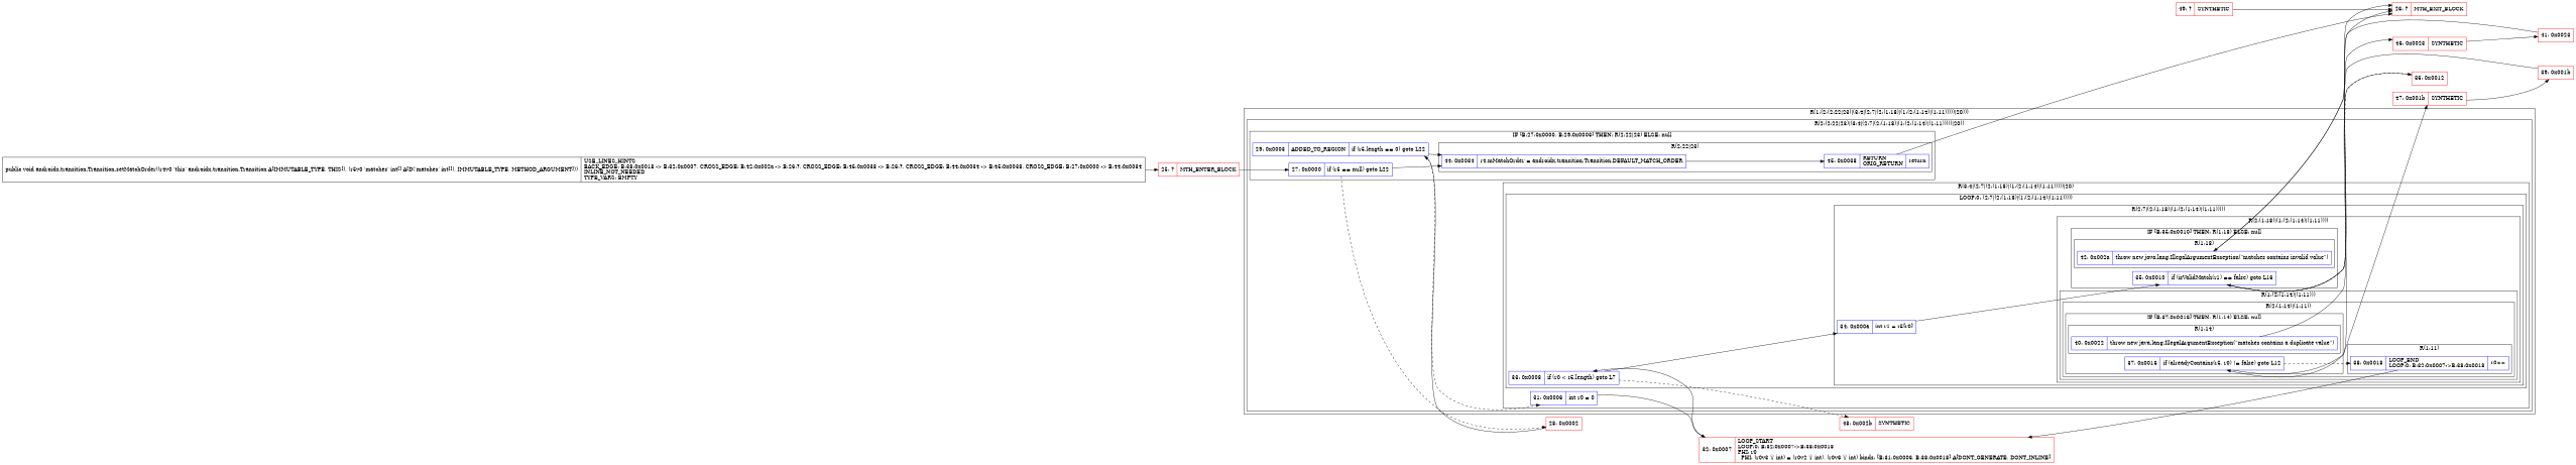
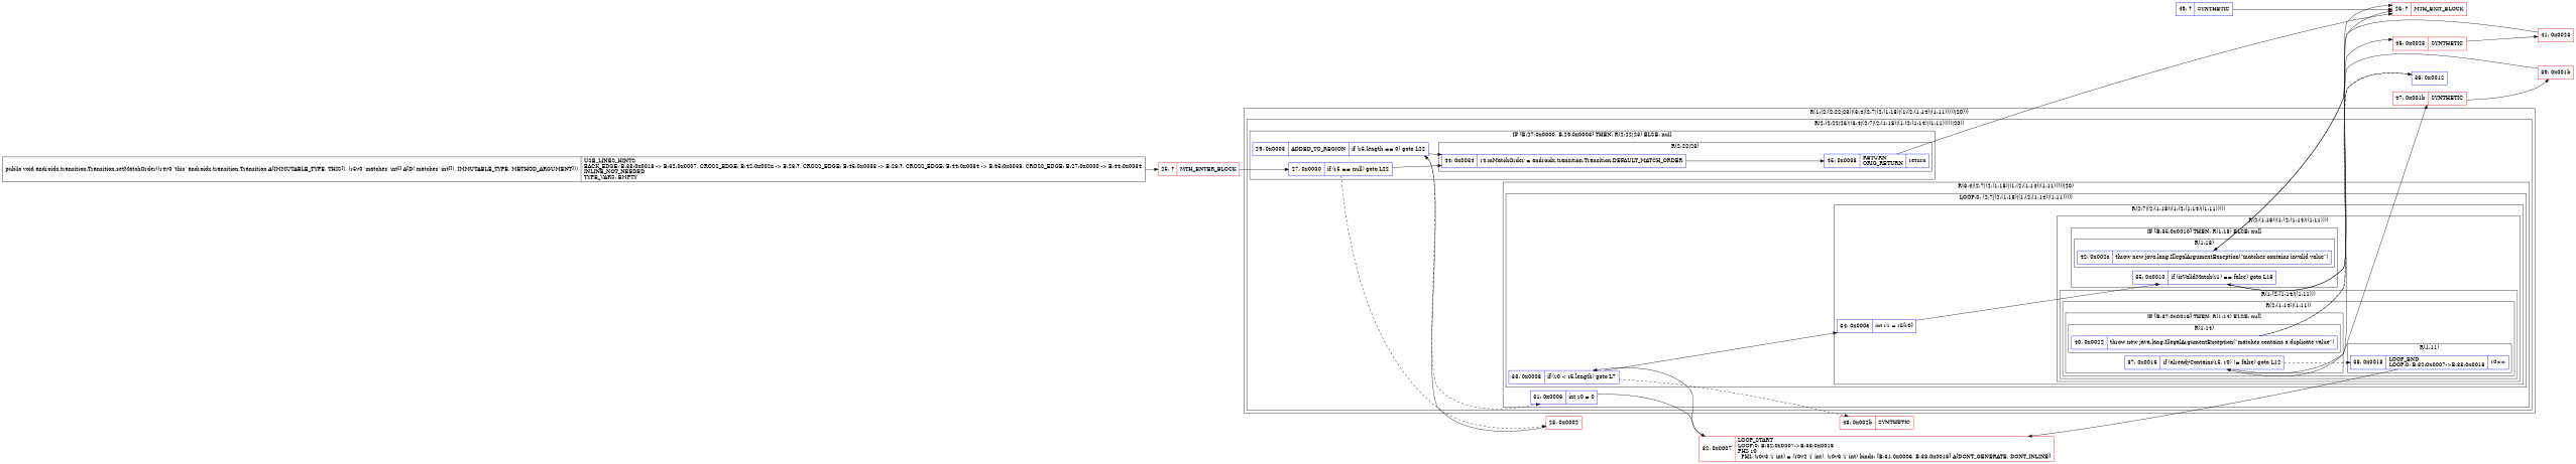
  digraph {
    rankdir=LR
    node [color=blue shape=record]
    n1 [label="{44\:\ 0x0034|r4.mMatchOrder = androidx.transition.Transition.DEFAULT_MATCH_ORDER\l}"]
    n2 [label="{45\:\ 0x0038|RETURN\lORIG_RETURN\l|return\l}"]
    n3 [label="{27\:\ 0x0000|if (r5 == null) goto L22\l}"]
    n4 [label="{29\:\ 0x0003|ADDED_TO_REGION\l|if (r5.length == 0) goto L22\l}"]
    n5 [label="{42\:\ 0x002a|throw new java.lang.IllegalArgumentException(\"matches contains invalid value\")\l}"]
    n6 [label="{35\:\ 0x0010|if (isValidMatch(r1) == false) goto L16\l}"]
    n7 [label="{40\:\ 0x0022|throw new java.lang.IllegalArgumentException(\"matches contains a duplicate value\")\l}"]
    n8 [label="{37\:\ 0x0016|if (alreadyContains(r5, r0) != false) goto L12\l}"]
    n9 [label="{38\:\ 0x0018|LOOP_END\lLOOP:0: B:32:0x0007\-\>B:38:0x0018\l|r0++\l}"]
    n10 [label="{34\:\ 0x000a|int r1 = r5[r0]\l}"]
    n11 [label="{33\:\ 0x0008|if (r0 \< r5.length) goto L7\l}"]
    n12 [label="{31\:\ 0x0006|int r0 = 0\l}"]
    n13 [color=red label="{26\:\ ?|MTH_EXIT_BLOCK\l}"]
    n14 [color=red label="{28\:\ 0x0002}"]
-   n15 [color=red label="{36\:\ 0x0012}"]
+   n15 [label="{36\:\ 0x0012}"]
    n16 [color=red label="{46\:\ 0x0023|SYNTHETIC\l}"]
    n17 [color=red label="{47\:\ 0x001b|SYNTHETIC\l}"]
    n18 [color=red label="{32\:\ 0x0007|LOOP_START\lLOOP:0: B:32:0x0007\-\>B:38:0x0018\lPHI: r0 \l  PHI: (r0v3 'i' int) = (r0v2 'i' int), (r0v6 'i' int) binds: [B:31:0x0006, B:38:0x0018] A[DONT_GENERATE, DONT_INLINE]\l}"]
    n19 [color=red label="{48\:\ 0x002b|SYNTHETIC\l}"]
    n20 [color=red label="{41\:\ 0x0023}"]
    n21 [color=red label="{39\:\ 0x001b}"]
-   n22 [color=red label="{49\:\ ?|SYNTHETIC\l}"]
+   n22 [label="{49\:\ ?|SYNTHETIC\l}"]
    n23 [color=red label="{25\:\ ?|MTH_ENTER_BLOCK\l}"]
    n24 [label="{public void androidx.transition.Transition.setMatchOrder((r4v0 'this' androidx.transition.Transition A[IMMUTABLE_TYPE, THIS]), (r5v0 'matches' int[] A[D('matches' int[]), IMMUTABLE_TYPE, METHOD_ARGUMENT]))  | USE_LINES_HINTS\lBACK_EDGE: B:38:0x0018 \-\> B:32:0x0007, CROSS_EDGE: B:42:0x002a \-\> B:26:?, CROSS_EDGE: B:45:0x0038 \-\> B:26:?, CROSS_EDGE: B:44:0x0034 \-\> B:45:0x0038, CROSS_EDGE: B:27:0x0000 \-\> B:44:0x0034\lINLINE_NOT_NEEDED\lTYPE_VARS: EMPTY\l}" color=""]
    subgraph cluster_1 {
      label="R(1:(2:(2:22|23)|(3:4|(2:7|(2:(1:18)|(1:(2:(1:14)|(1:11)))))|20)))"
      subgraph cluster_2 {
        label="R(2:(2:22|23)|(3:4|(2:7|(2:(1:18)|(1:(2:(1:14)|(1:11)))))|20))"
        subgraph cluster_3 {
          label="IF [B:27:0x0000, B:29:0x0003] THEN: R(2:22|23) ELSE: null"
          n3
          n4
          subgraph cluster_4 {
            label="R(2:22|23)"
            n1
            n2
          }
        }
        subgraph cluster_5 {
          label="R(3:4|(2:7|(2:(1:18)|(1:(2:(1:14)|(1:11)))))|20)"
          n12
          subgraph cluster_6 {
            label="LOOP:0: (2:7|(2:(1:18)|(1:(2:(1:14)|(1:11)))))"
            n11
            subgraph cluster_7 {
              label="R(2:7|(2:(1:18)|(1:(2:(1:14)|(1:11)))))"
              n10
              subgraph cluster_8 {
                label="R(2:(1:18)|(1:(2:(1:14)|(1:11))))"
                subgraph cluster_9 {
                  label="IF [B:35:0x0010] THEN: R(1:18) ELSE: null"
                  n6
                  subgraph cluster_10 {
                    label="R(1:18)"
                    n5
                  }
                }
                subgraph cluster_11 {
                  label="R(1:(2:(1:14)|(1:11)))"
                  subgraph cluster_12 {
                    label="R(2:(1:14)|(1:11))"
                    subgraph cluster_13 {
                      label="IF [B:37:0x0016] THEN: R(1:14) ELSE: null"
                      n8
                      subgraph cluster_14 {
                        label="R(1:14)"
                        n7
                      }
                    }
                    subgraph cluster_15 {
                      label="R(1:11)"
                      n9
                    }
                  }
                }
              }
            }
          }
        }
      }
    }
    n1 -> n2
    n2 -> n13
    n3 -> n1
    n3 -> n14 [style=dashed]
    n4 -> n1
    n4 -> n12 [style=dashed]
    n5 -> n13
-   n6 -> n15 [style=dashed]
+   n7 -> n15 [style=dashed]
    n6 -> n16
    n7 -> n13
    n8 -> n9 [style=dashed]
    n8 -> n17
    n9 -> n18
    n10 -> n6
    n11 -> n10
    n11 -> n19 [style=dashed]
    n12 -> n18
    n14 -> n4
    n15 -> n8
    n16 -> n20
    n17 -> n21
    n18 -> n11
    n20 -> n5
    n21 -> n6
    n22 -> n13
    n23 -> n3
    n24 -> n23
  }
